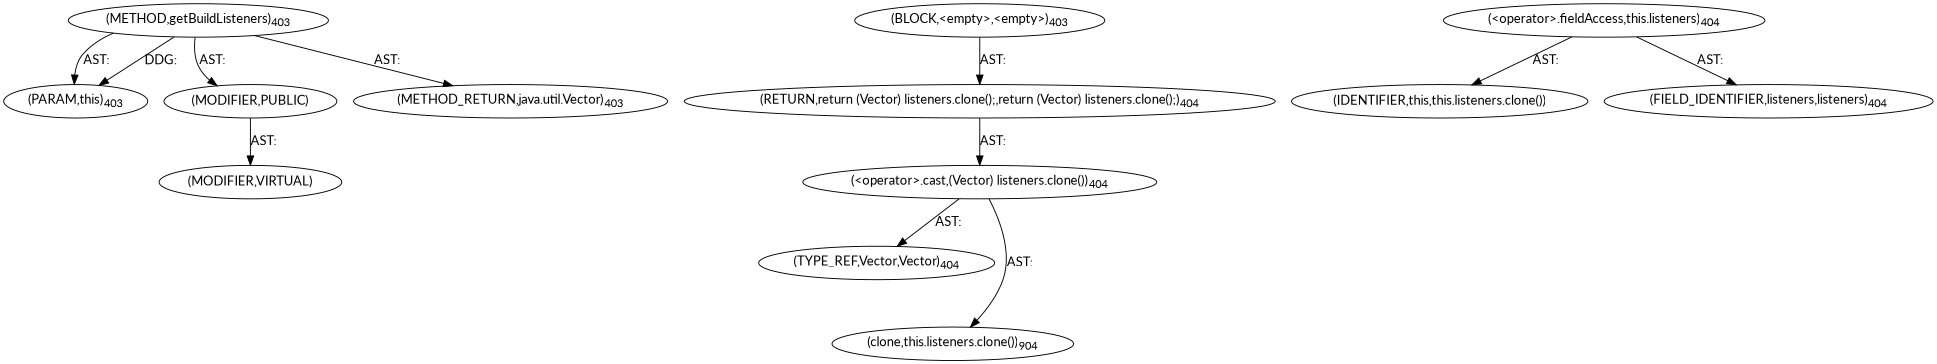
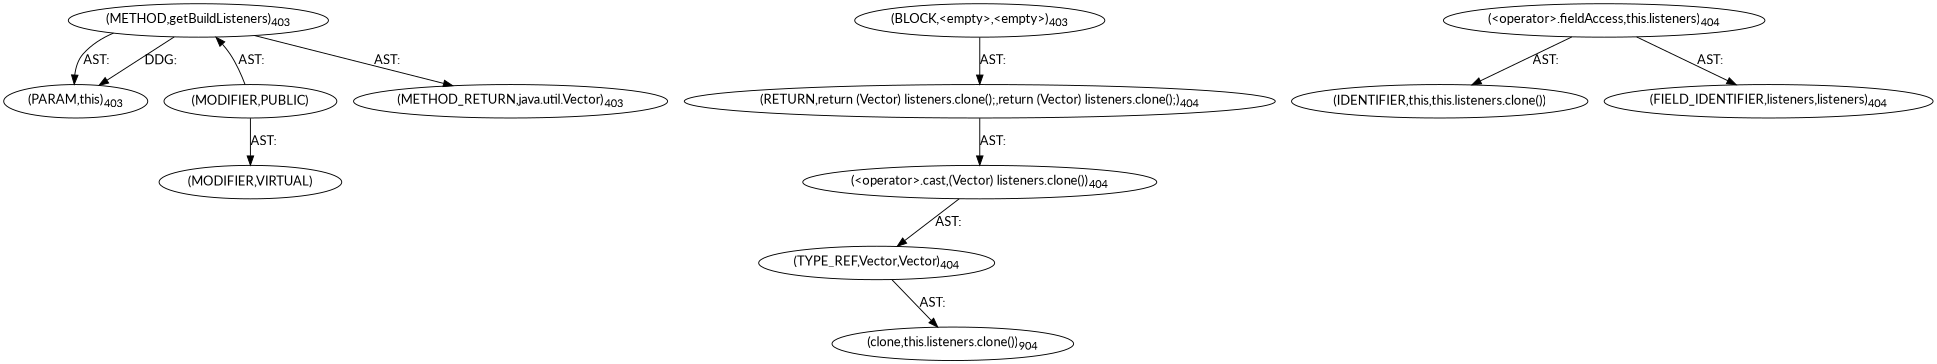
  digraph {
    fontname=Lato
    node [fontname=Lato]
    edge [fontname=Lato]
    n1 [label=<(METHOD,getBuildListeners)<SUB>403</SUB>>]
    n2 [label=<(PARAM,this)<SUB>403</SUB>>]
    n3 [label=<(MODIFIER,PUBLIC)>]
    n4 [label=<(METHOD_RETURN,java.util.Vector)<SUB>403</SUB>>]
    n5 [label=<(BLOCK,&lt;empty&gt;,&lt;empty&gt;)<SUB>403</SUB>>]
    n6 [label=<(RETURN,return (Vector) listeners.clone();,return (Vector) listeners.clone();)<SUB>404</SUB>>]
    n7 [label=<(MODIFIER,VIRTUAL)>]
    n8 [label=<(&lt;operator&gt;.cast,(Vector) listeners.clone())<SUB>404</SUB>>]
    n9 [label=<(TYPE_REF,Vector,Vector)<SUB>404</SUB>>]
    n10 [label=<(clone,this.listeners.clone())<SUB>904</SUB>>]
    n11 [label=<(&lt;operator&gt;.fieldAccess,this.listeners)<SUB>404</SUB>>]
    n12 [label=<(IDENTIFIER,this,this.listeners.clone())>]
    n13 [label=<(FIELD_IDENTIFIER,listeners,listeners)<SUB>404</SUB>>]
    n1 -> n2 [label="AST: "]
    n1 -> n2 [label="DDG: "]
-   n1 -> n3 [label="AST: "]
+   n3 -> n1 [label="AST: "]
    n1 -> n4 [label="AST: "]
    n3 -> n7 [label="AST: "]
    n5 -> n6 [label="AST: "]
    n6 -> n8 [label="AST: "]
    n8 -> n9 [label="AST: "]
-   n8 -> n10 [label="AST: "]
+   n9 -> n10 [label="AST: "]
    n11 -> n12 [label="AST: "]
    n11 -> n13 [label="AST: "]
  }
